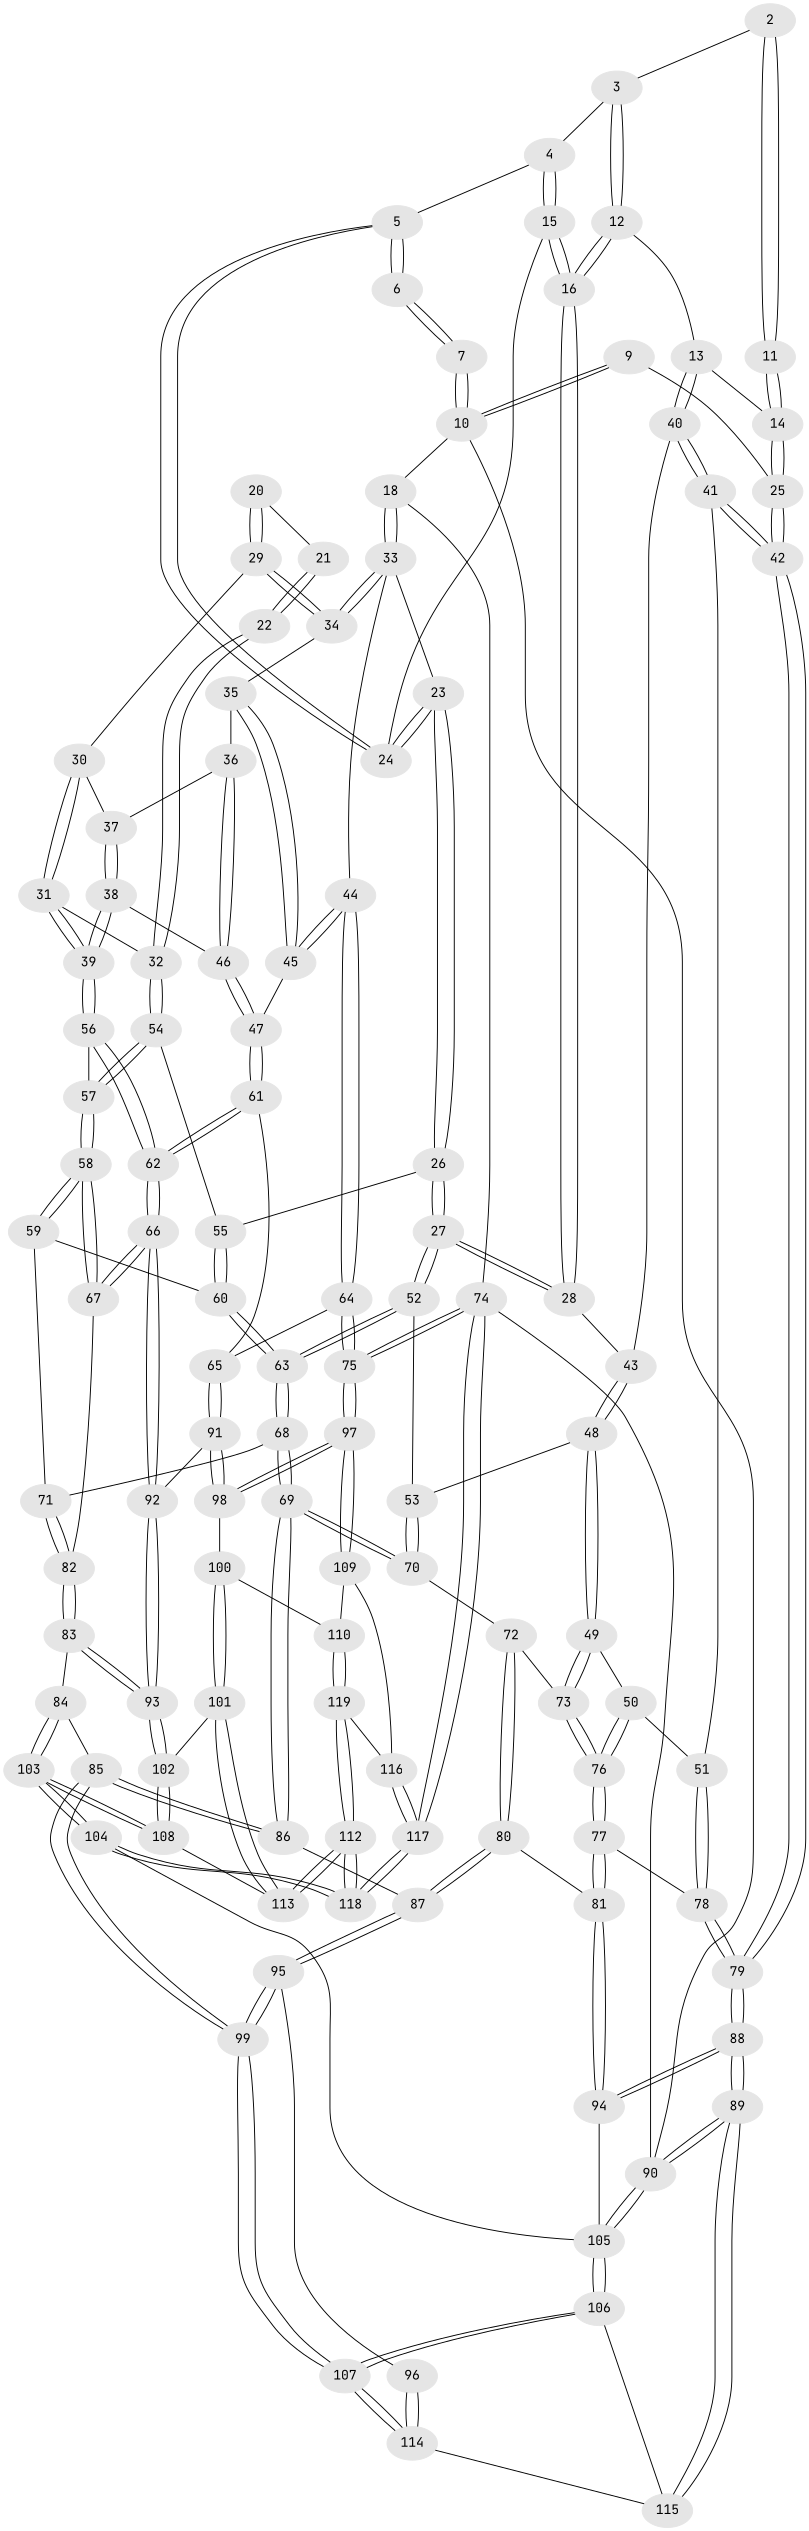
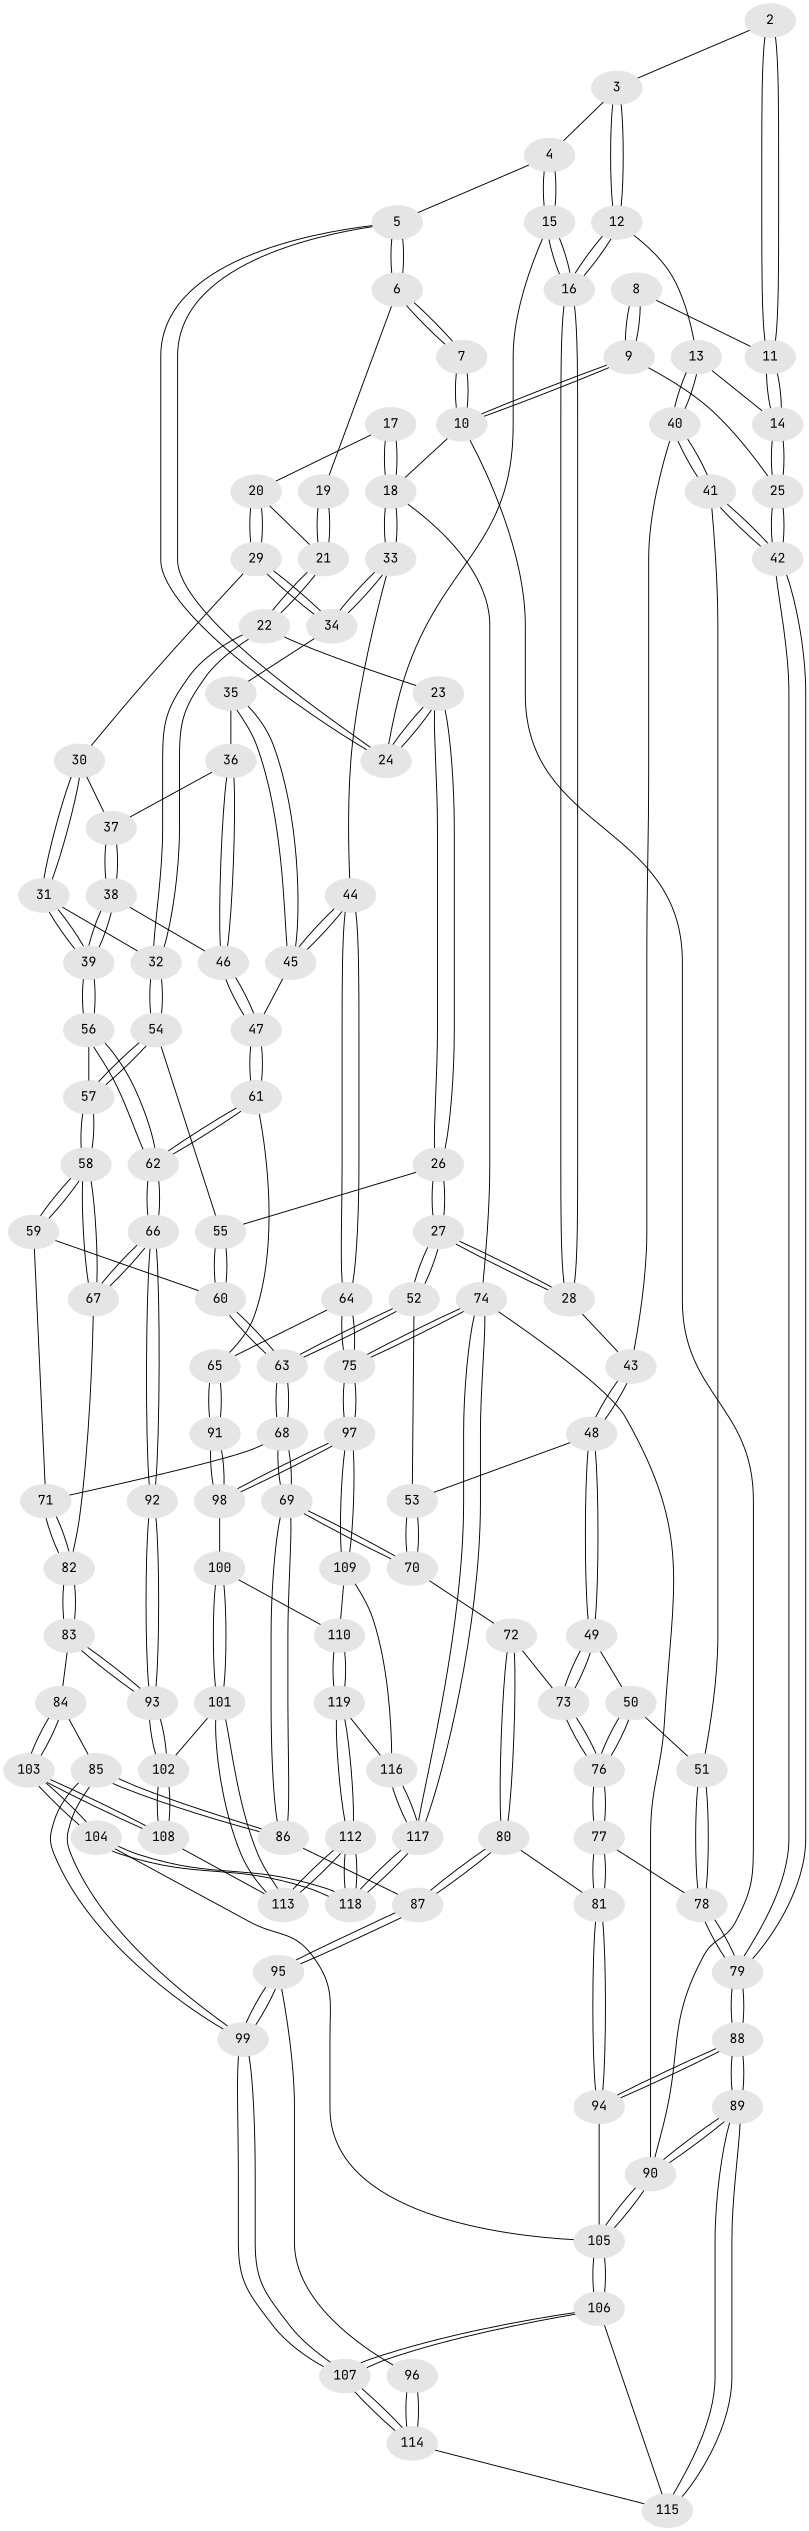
  graph {
    fontname="JetBrains Mono"
    node [color=gray90 fontname="JetBrains Mono" style=filled]
    edge [fontname="JetBrains Mono"]
    2
    3
    11
+   8
    9
    4
    12
    14
    5
    15
    13
    16
    6
    24
    7
+   19
    10
    21
    18
    90
    25
    42
    33
    74
    105
    40
    28
    43
    41
+   17
    20
    29
    34
    44
    75
    117
    22
    30
    23
    32
    26
    54
    27
    55
    79
    52
    60
    53
    63
    48
    31
    37
    35
    39
    38
    56
    57
    45
    64
    36
    46
    47
    62
    51
    78
    88
    49
    65
    61
    50
    73
    70
    76
    77
    68
    72
    58
    66
    59
    67
    71
    82
    91
    92
    69
    97
    98
    93
    83
    86
    87
    80
    81
    118
    109
    94
    89
    95
    84
    85
    103
    102
    99
    108
    104
    107
    96
    115
    106
    100
    114
    110
    116
    101
    113
    n116 [label=119]
    112
    2 -- 3
    2 -- 11
    2 -- 11
    3 -- 4
    3 -- 12
    3 -- 12
    11 -- 14
    11 -- 14
+   8 -- 11
+   8 -- 9
+   8 -- 9
    9 -- 10
    9 -- 10
    9 -- 25
    4 -- 5
    4 -- 15
    4 -- 15
    12 -- 13
    12 -- 16
    12 -- 16
    14 -- 25
    14 -- 25
    5 -- 6
    5 -- 6
    5 -- 24
    5 -- 24
    15 -- 16
    15 -- 16
    15 -- 24
    13 -- 14
    13 -- 40
    13 -- 40
    16 -- 28
    16 -- 28
    6 -- 7
    6 -- 7
+   6 -- 19
    7 -- 10
    7 -- 10
+   19 -- 21
+   19 -- 21
    10 -- 18
    10 -- 90
    21 -- 22
    21 -- 22
    18 -- 33
    18 -- 33
    18 -- 74
    90 -- 105
    90 -- 105
    25 -- 42
    25 -- 42
    42 -- 79
    42 -- 79
    33 -- 34
    33 -- 34
    33 -- 44
    74 -- 90
    74 -- 75
    74 -- 75
    74 -- 117
    74 -- 117
    105 -- 106
    105 -- 106
    40 -- 43
    40 -- 41
    40 -- 41
    28 -- 43
    43 -- 48
    43 -- 48
    41 -- 42
    41 -- 42
    41 -- 51
+   17 -- 18
+   17 -- 18
+   17 -- 20
    20 -- 21
    20 -- 29
    20 -- 29
    29 -- 34
    29 -- 34
    29 -- 30
    34 -- 35
    44 -- 45
    44 -- 45
    44 -- 64
    44 -- 64
    75 -- 97
    75 -- 97
    117 -- 118
    117 -- 118
-   33 -- 23
+   22 -- 23
    22 -- 32
    22 -- 32
    30 -- 31
    30 -- 31
    30 -- 37
    23 -- 24
    23 -- 24
    23 -- 26
    23 -- 26
    32 -- 54
    32 -- 54
    26 -- 27
    26 -- 27
    26 -- 55
    54 -- 55
    54 -- 57
    54 -- 57
    27 -- 28
    27 -- 28
    27 -- 52
    27 -- 52
    55 -- 60
    55 -- 60
    79 -- 88
    79 -- 88
    52 -- 53
    52 -- 63
    52 -- 63
    60 -- 63
    60 -- 63
    53 -- 70
    53 -- 70
    63 -- 68
    63 -- 68
    48 -- 53
    48 -- 49
    48 -- 49
    31 -- 32
    31 -- 39
    31 -- 39
    37 -- 38
    37 -- 38
    35 -- 45
    35 -- 45
    35 -- 36
    39 -- 56
    39 -- 56
    38 -- 39
    38 -- 39
    38 -- 46
    56 -- 57
    56 -- 62
    56 -- 62
    57 -- 58
    57 -- 58
    45 -- 47
    64 -- 75
    64 -- 75
    64 -- 65
    36 -- 37
    36 -- 46
    36 -- 46
    46 -- 47
    46 -- 47
    47 -- 61
    47 -- 61
    62 -- 66
    62 -- 66
    51 -- 78
    51 -- 78
    78 -- 79
    78 -- 79
    88 -- 94
    88 -- 94
    88 -- 89
    88 -- 89
    49 -- 50
    49 -- 73
    49 -- 73
    65 -- 91
    65 -- 91
    61 -- 62
    61 -- 62
    61 -- 65
    50 -- 51
    50 -- 76
    50 -- 76
    73 -- 76
    73 -- 76
    70 -- 72
    76 -- 77
    76 -- 77
    77 -- 78
    77 -- 81
    77 -- 81
    68 -- 71
    68 -- 69
    68 -- 69
    72 -- 73
    72 -- 80
    72 -- 80
    58 -- 59
    58 -- 59
    58 -- 67
    58 -- 67
    66 -- 67
    66 -- 67
    66 -- 92
    66 -- 92
    59 -- 60
    59 -- 71
    67 -- 82
    71 -- 82
    71 -- 82
    82 -- 83
    82 -- 83
-   91 -- 92
    91 -- 98
    91 -- 98
    92 -- 93
    92 -- 93
    69 -- 70
    69 -- 70
    69 -- 86
    69 -- 86
    97 -- 98
    97 -- 98
    97 -- 109
    97 -- 109
    98 -- 100
    93 -- 102
    93 -- 102
    83 -- 93
    83 -- 93
    83 -- 84
    86 -- 87
    87 -- 95
    87 -- 95
    80 -- 87
    80 -- 87
    80 -- 81
    81 -- 94
    81 -- 94
    109 -- 110
    109 -- 116
    94 -- 105
    89 -- 90
    89 -- 90
    89 -- 115
    89 -- 115
    95 -- 99
    95 -- 99
    95 -- 96
    84 -- 85
    84 -- 103
    84 -- 103
    85 -- 86
    85 -- 86
    85 -- 99
    85 -- 99
    103 -- 108
    103 -- 108
    103 -- 104
    103 -- 104
    102 -- 108
    102 -- 108
    99 -- 107
    99 -- 107
    108 -- 113
    104 -- 105
    104 -- 118
    104 -- 118
    107 -- 114
    107 -- 114
    96 -- 114
    96 -- 114
    106 -- 107
    106 -- 107
    106 -- 115
    100 -- 110
    100 -- 101
    100 -- 101
    114 -- 115
    110 -- n116
    110 -- n116
    116 -- 117
    116 -- 117
    101 -- 102
    101 -- 113
    101 -- 113
    n116 -- 116
    n116 -- 112
    n116 -- 112
    112 -- 118
    112 -- 118
    112 -- 113
    112 -- 113
  }
